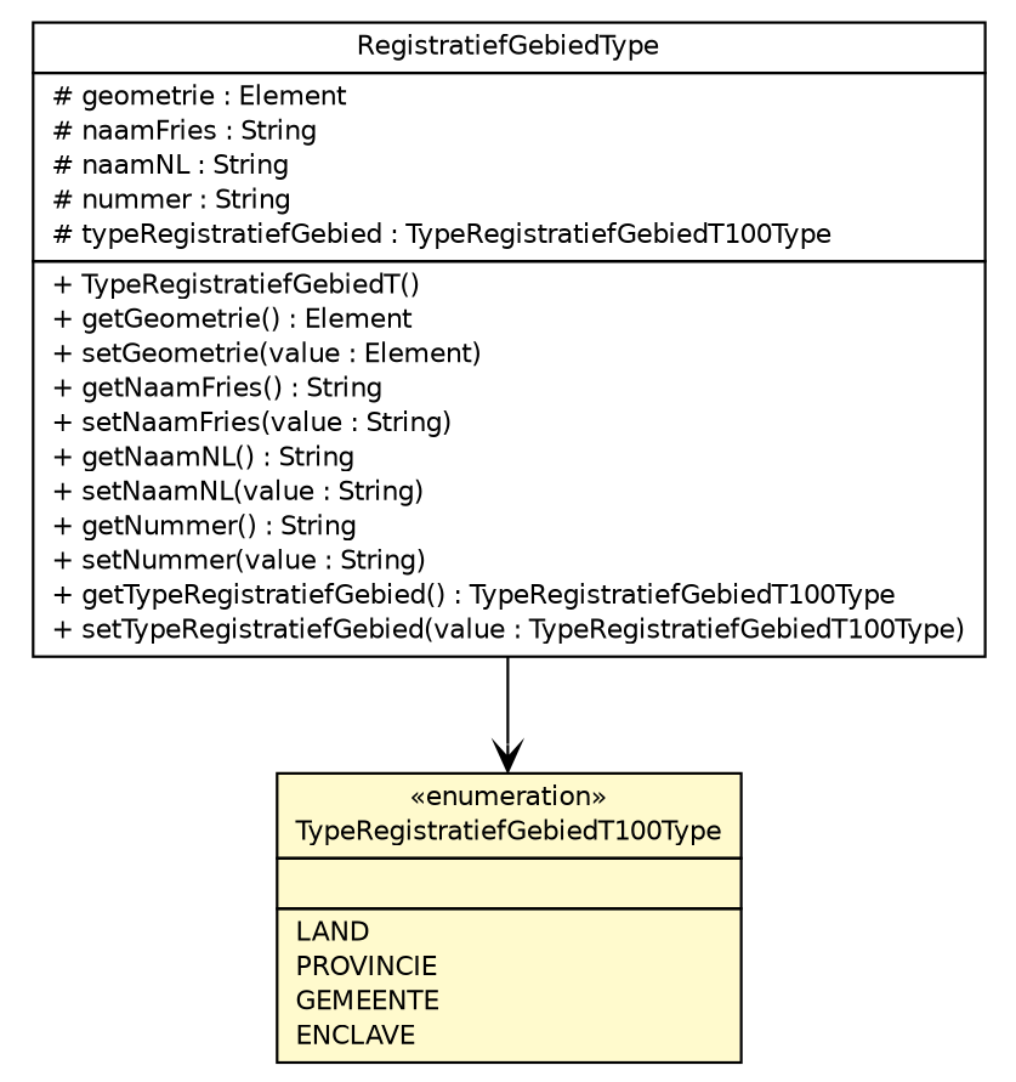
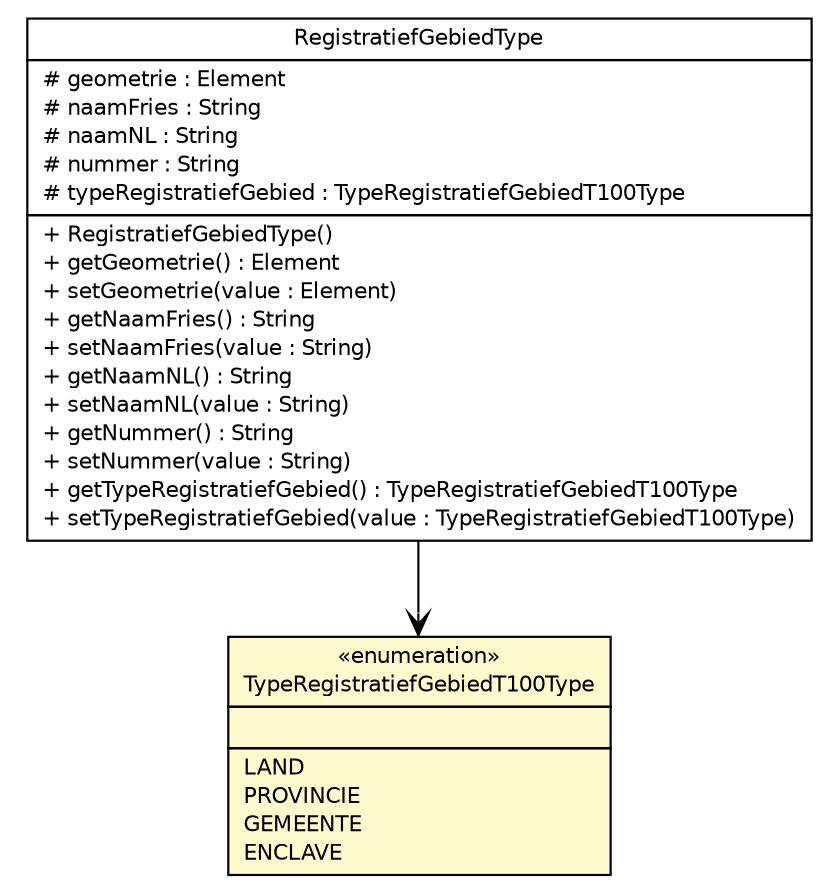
  digraph {
    nodesep=0.25
    ranksep=0.5
    node [fontcolor=black fontname=Helvetica fontsize=10.0 shape=plaintext]
    n1 [label=<<table title="nl.b3p.topnl.top100nl.TypeRegistratiefGebiedT100Type" border="0" cellborder="1" cellspacing="0" cellpadding="2" port="p" bgcolor="lemonChiffon" href="./TypeRegistratiefGebiedT100Type.html"> 		<tr><td><table border="0" cellspacing="0" cellpadding="1"> <tr><td align="center" balign="center"> &#171;enumeration&#187; </td></tr> <tr><td align="center" balign="center"> TypeRegistratiefGebiedT100Type </td></tr> 		</table></td></tr> 		<tr><td><table border="0" cellspacing="0" cellpadding="1"> <tr><td align="left" balign="left">  </td></tr> 		</table></td></tr> 		<tr><td><table border="0" cellspacing="0" cellpadding="1"> <tr><td align="left" balign="left"> LAND </td></tr> <tr><td align="left" balign="left"> PROVINCIE </td></tr> <tr><td align="left" balign="left"> GEMEENTE </td></tr> <tr><td align="left" balign="left"> ENCLAVE </td></tr> 		</table></td></tr> 		</table>>]
-   n2 [label=<<table title="nl.b3p.topnl.top100nl.RegistratiefGebiedType" border="0" cellborder="1" cellspacing="0" cellpadding="2" port="p" href="./RegistratiefGebiedType.html"> 		<tr><td><table border="0" cellspacing="0" cellpadding="1"> <tr><td align="center" balign="center"> RegistratiefGebiedType </td></tr> 		</table></td></tr> 		<tr><td><table border="0" cellspacing="0" cellpadding="1"> <tr><td align="left" balign="left"> # geometrie : Element </td></tr> <tr><td align="left" balign="left"> # naamFries : String </td></tr> <tr><td align="left" balign="left"> # naamNL : String </td></tr> <tr><td align="left" balign="left"> # nummer : String </td></tr> <tr><td align="left" balign="left"> # typeRegistratiefGebied : TypeRegistratiefGebiedT100Type </td></tr> 		</table></td></tr> 		<tr><td><table border="0" cellspacing="0" cellpadding="1"> <tr><td align="left" balign="left"> + TypeRegistratiefGebiedT() </td></tr> <tr><td align="left" balign="left"> + getGeometrie() : Element </td></tr> <tr><td align="left" balign="left"> + setGeometrie(value : Element) </td></tr> <tr><td align="left" balign="left"> + getNaamFries() : String </td></tr> <tr><td align="left" balign="left"> + setNaamFries(value : String) </td></tr> <tr><td align="left" balign="left"> + getNaamNL() : String </td></tr> <tr><td align="left" balign="left"> + setNaamNL(value : String) </td></tr> <tr><td align="left" balign="left"> + getNummer() : String </td></tr> <tr><td align="left" balign="left"> + setNummer(value : String) </td></tr> <tr><td align="left" balign="left"> + getTypeRegistratiefGebied() : TypeRegistratiefGebiedT100Type </td></tr> <tr><td align="left" balign="left"> + setTypeRegistratiefGebied(value : TypeRegistratiefGebiedT100Type) </td></tr> 		</table></td></tr> 		</table>>]
+   n2 [label=<<table title="nl.b3p.topnl.top100nl.RegistratiefGebiedType" border="0" cellborder="1" cellspacing="0" cellpadding="2" port="p" href="./RegistratiefGebiedType.html"> 		<tr><td><table border="0" cellspacing="0" cellpadding="1"> <tr><td align="center" balign="center"> RegistratiefGebiedType </td></tr> 		</table></td></tr> 		<tr><td><table border="0" cellspacing="0" cellpadding="1"> <tr><td align="left" balign="left"> # geometrie : Element </td></tr> <tr><td align="left" balign="left"> # naamFries : String </td></tr> <tr><td align="left" balign="left"> # naamNL : String </td></tr> <tr><td align="left" balign="left"> # nummer : String </td></tr> <tr><td align="left" balign="left"> # typeRegistratiefGebied : TypeRegistratiefGebiedT100Type </td></tr> 		</table></td></tr> 		<tr><td><table border="0" cellspacing="0" cellpadding="1"> <tr><td align="left" balign="left"> + RegistratiefGebiedType() </td></tr> <tr><td align="left" balign="left"> + getGeometrie() : Element </td></tr> <tr><td align="left" balign="left"> + setGeometrie(value : Element) </td></tr> <tr><td align="left" balign="left"> + getNaamFries() : String </td></tr> <tr><td align="left" balign="left"> + setNaamFries(value : String) </td></tr> <tr><td align="left" balign="left"> + getNaamNL() : String </td></tr> <tr><td align="left" balign="left"> + setNaamNL(value : String) </td></tr> <tr><td align="left" balign="left"> + getNummer() : String </td></tr> <tr><td align="left" balign="left"> + setNummer(value : String) </td></tr> <tr><td align="left" balign="left"> + getTypeRegistratiefGebied() : TypeRegistratiefGebiedT100Type </td></tr> <tr><td align="left" balign="left"> + setTypeRegistratiefGebied(value : TypeRegistratiefGebiedT100Type) </td></tr> 		</table></td></tr> 		</table>>]
    n2 -> n1 [arrowhead=open color=black fontcolor=black fontname=Helvetica fontsize=10.0 headport=p labelfontname=Helvetica labelfontsize=10 tailport=p]
  }
